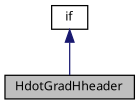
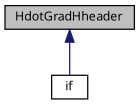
  digraph {
    rankdir=TB
    fontname="Noto Sans"
    node [color=black fontname="Noto Sans" fontsize=10 shape=record]
    n1 [fillcolor=grey75 fontcolor=black height=0.2 label=HdotGradHheader style=filled width=0.4]
    n2 [height=0.2 label=if width=0.4]
-   n2 -> n1 [color=midnightblue dir=back fontname="Noto Sans" fontsize=10 labelfontname=Helvetica labelfontsize=10 style=solid]
+   n1 -> n2 [color=midnightblue dir=back fontname="Noto Sans" fontsize=10 labelfontname=Helvetica labelfontsize=10 style=solid]
  }
